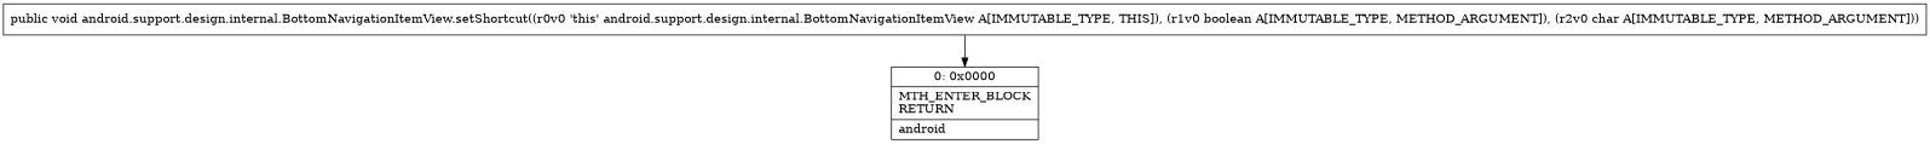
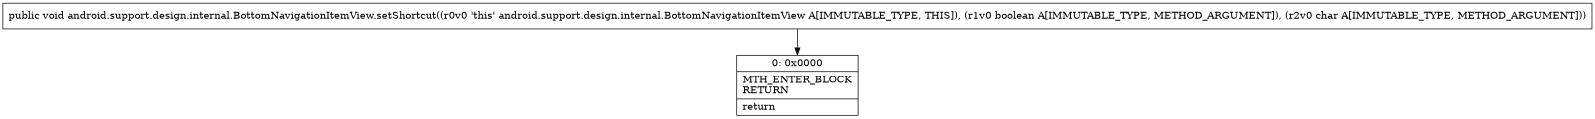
  digraph {
    node [shape=record]
-   n1 [label="{0\:\ 0x0000|MTH_ENTER_BLOCK\lRETURN\l|android\l}"]
+   n1 [label="{0\:\ 0x0000|MTH_ENTER_BLOCK\lRETURN\l|return\l}"]
    n2 [label="{public void android.support.design.internal.BottomNavigationItemView.setShortcut((r0v0 'this' android.support.design.internal.BottomNavigationItemView A[IMMUTABLE_TYPE, THIS]), (r1v0 boolean A[IMMUTABLE_TYPE, METHOD_ARGUMENT]), (r2v0 char A[IMMUTABLE_TYPE, METHOD_ARGUMENT])) }"]
    n2 -> n1
  }
